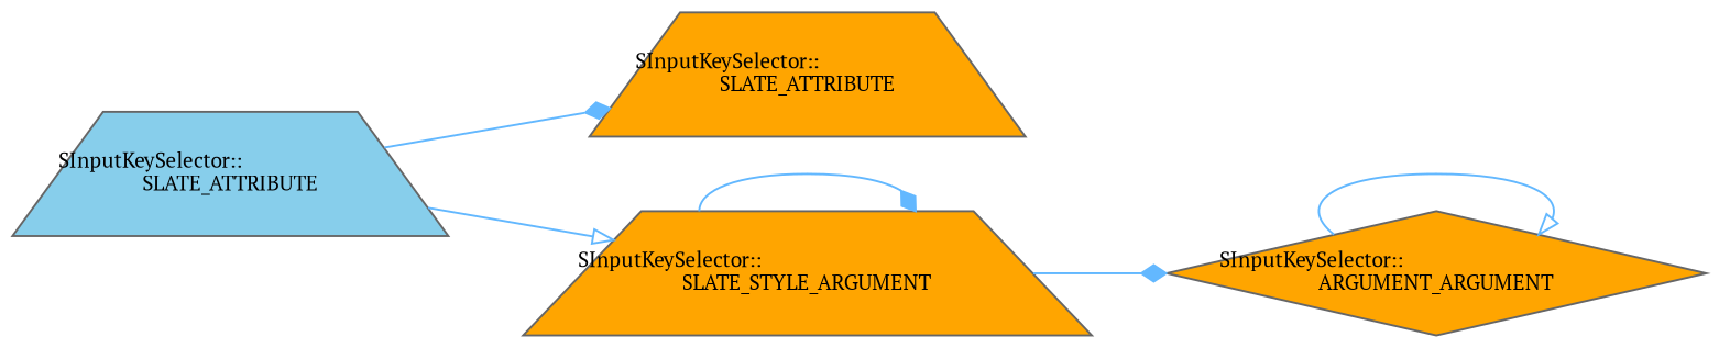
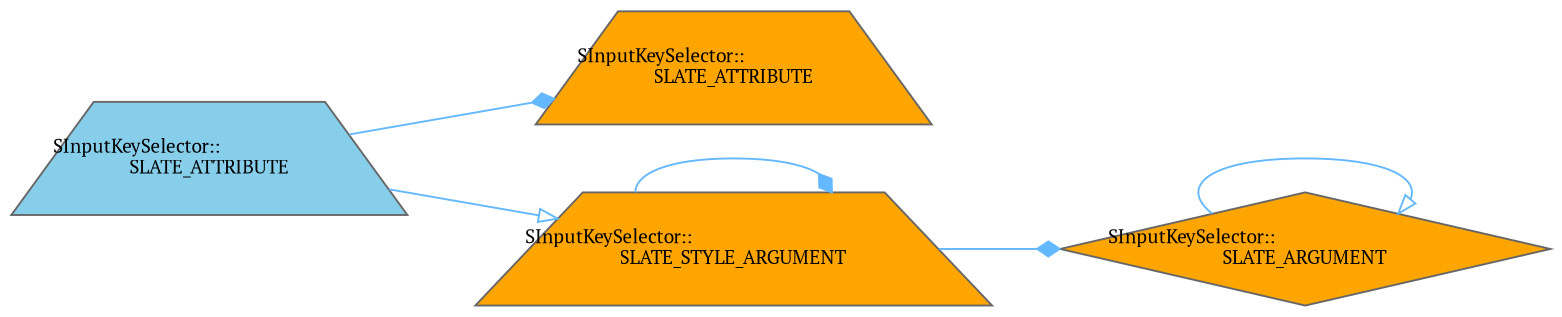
  digraph {
    rankdir=LR
    fontname="PT Serif"
    node [color=grey40 fillcolor=orange fontname="PT Serif" fontsize=10 shape=trapezium style=filled]
    edge [color=steelblue1 fontname="PT Serif" fontsize=10 labelfontname=Helvetica labelfontsize=10 style=solid arrowhead=diamond]
    n1 [color=gray40 fillcolor=skyblue fontcolor=black height=0.2 label="SInputKeySelector::\lSLATE_ATTRIBUTE" width=0.4]
    n2 [height=0.2 label="SInputKeySelector::\lSLATE_ATTRIBUTE" width=0.4]
    n3 [height=0.2 label="SInputKeySelector::\lSLATE_STYLE_ARGUMENT" width=0.4]
-   n4 [height=0.2 label="SInputKeySelector::\lARGUMENT_ARGUMENT" shape=diamond width=0.4]
+   n4 [height=0.2 label="SInputKeySelector::\lSLATE_ARGUMENT" shape=diamond width=0.4]
    n1 -> n2
    n1 -> n3 [arrowhead=onormal]
    n3 -> n3
    n3 -> n4
    n4 -> n4 [arrowhead=onormal]
  }
